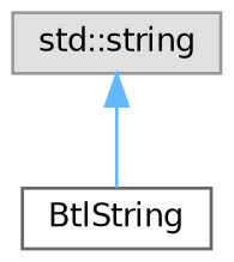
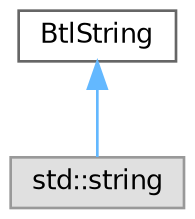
  digraph {
    rankdir=TB
    node [fontname=Helvetica fontsize=10 shape=box style=filled]
    n1 [color=grey60 fillcolor="#E0E0E0" height=0.2 label="std::string" width=0.4]
    n2 [color=grey40 fillcolor=white height=0.2 label=BtlString width=0.4]
-   n1 -> n2 [color=steelblue1 dir=back fontname=Helvetica fontsize=10 labelfontname=Helvetica labelfontsize=10 style=solid]
+   n2 -> n1 [color=steelblue1 dir=back fontname=Helvetica fontsize=10 labelfontname=Helvetica labelfontsize=10 style=solid]
  }
